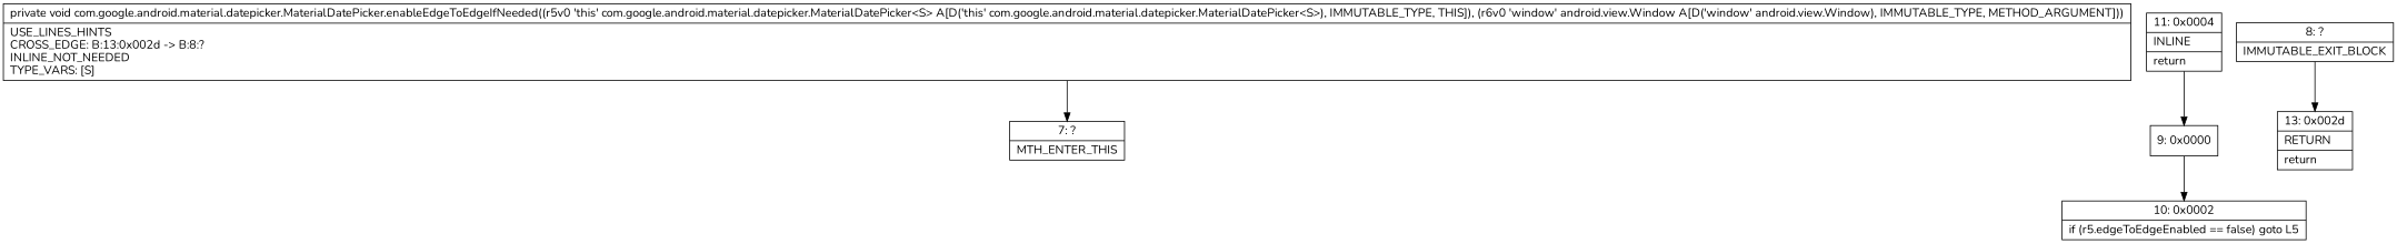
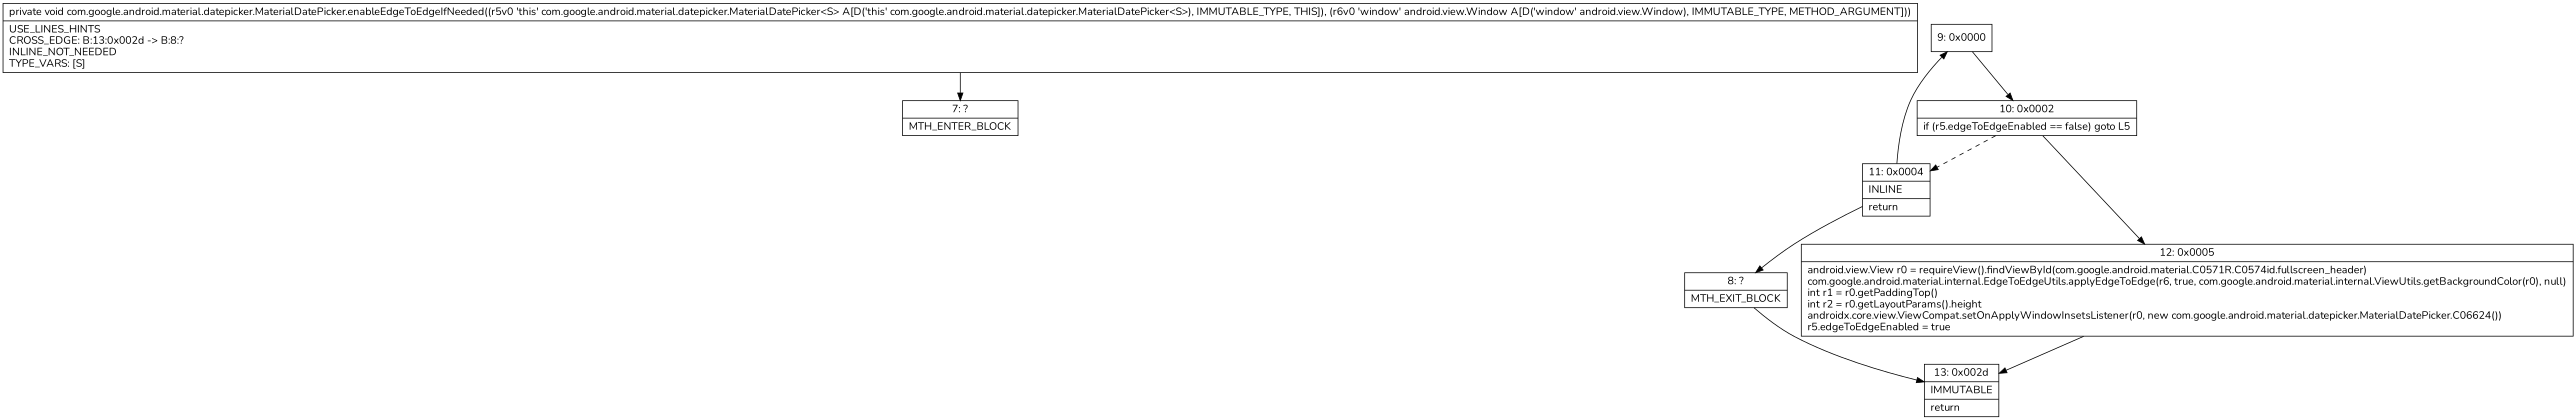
  digraph {
    fontname=Nunito
    node [fontname=Nunito shape=record]
    edge [fontname=Nunito]
-   n1 [label="{7\:\ ?|MTH_ENTER_THIS\l}"]
+   n1 [label="{7\:\ ?|MTH_ENTER_BLOCK\l}"]
    n2 [label="{9\:\ 0x0000}"]
    n3 [label="{10\:\ 0x0002|if (r5.edgeToEdgeEnabled == false) goto L5\l}"]
    n4 [label="{11\:\ 0x0004|INLINE\l|return\l}"]
-   n6 [label="{8\:\ ?|IMMUTABLE_EXIT_BLOCK\l}"]
-   n7 [label="{13\:\ 0x002d|RETURN\l|return\l}"]
+   n5 [label="{12\:\ 0x0005|android.view.View r0 = requireView().findViewById(com.google.android.material.C0571R.C0574id.fullscreen_header)\lcom.google.android.material.internal.EdgeToEdgeUtils.applyEdgeToEdge(r6, true, com.google.android.material.internal.ViewUtils.getBackgroundColor(r0), null)\lint r1 = r0.getPaddingTop()\lint r2 = r0.getLayoutParams().height\landroidx.core.view.ViewCompat.setOnApplyWindowInsetsListener(r0, new com.google.android.material.datepicker.MaterialDatePicker.C06624())\lr5.edgeToEdgeEnabled = true\l}"]
+   n6 [label="{8\:\ ?|MTH_EXIT_BLOCK\l}"]
+   n7 [label="{13\:\ 0x002d|IMMUTABLE\l|return\l}"]
    n8 [label="{private void com.google.android.material.datepicker.MaterialDatePicker.enableEdgeToEdgeIfNeeded((r5v0 'this' com.google.android.material.datepicker.MaterialDatePicker\<S\> A[D('this' com.google.android.material.datepicker.MaterialDatePicker\<S\>), IMMUTABLE_TYPE, THIS]), (r6v0 'window' android.view.Window A[D('window' android.view.Window), IMMUTABLE_TYPE, METHOD_ARGUMENT]))  | USE_LINES_HINTS\lCROSS_EDGE: B:13:0x002d \-\> B:8:?\lINLINE_NOT_NEEDED\lTYPE_VARS: [S]\l}"]
    n2 -> n3
+   n3 -> n4 [style=dashed]
+   n3 -> n5
    n4 -> n2
+   n4 -> n6
+   n5 -> n7
    n6 -> n7
    n8 -> n1
  }
